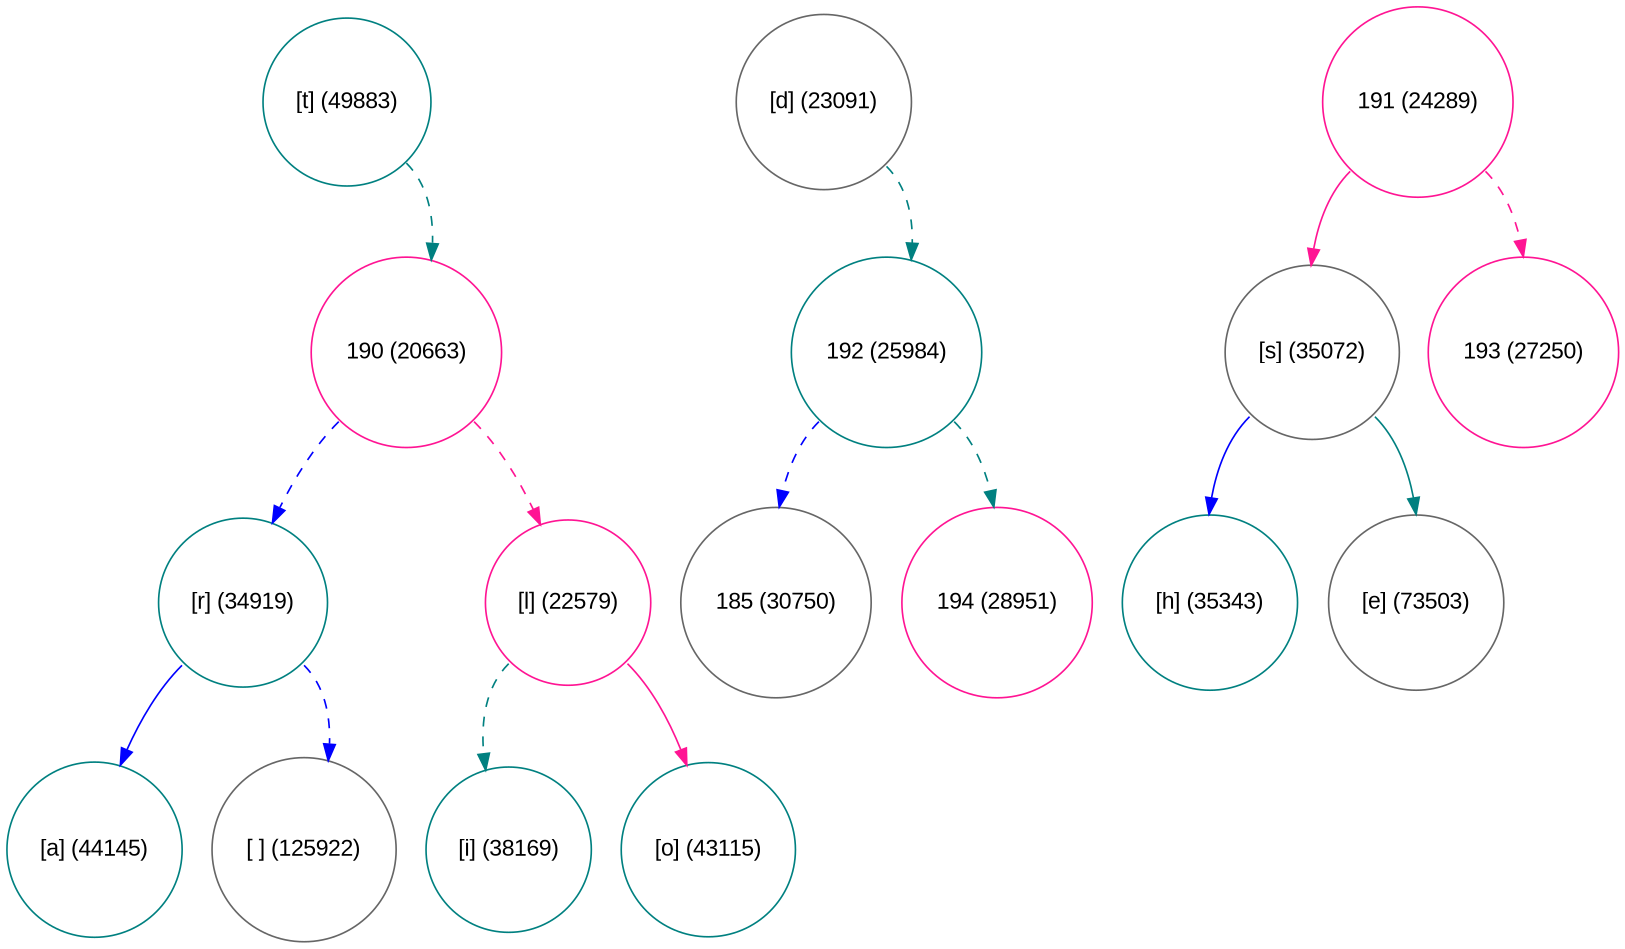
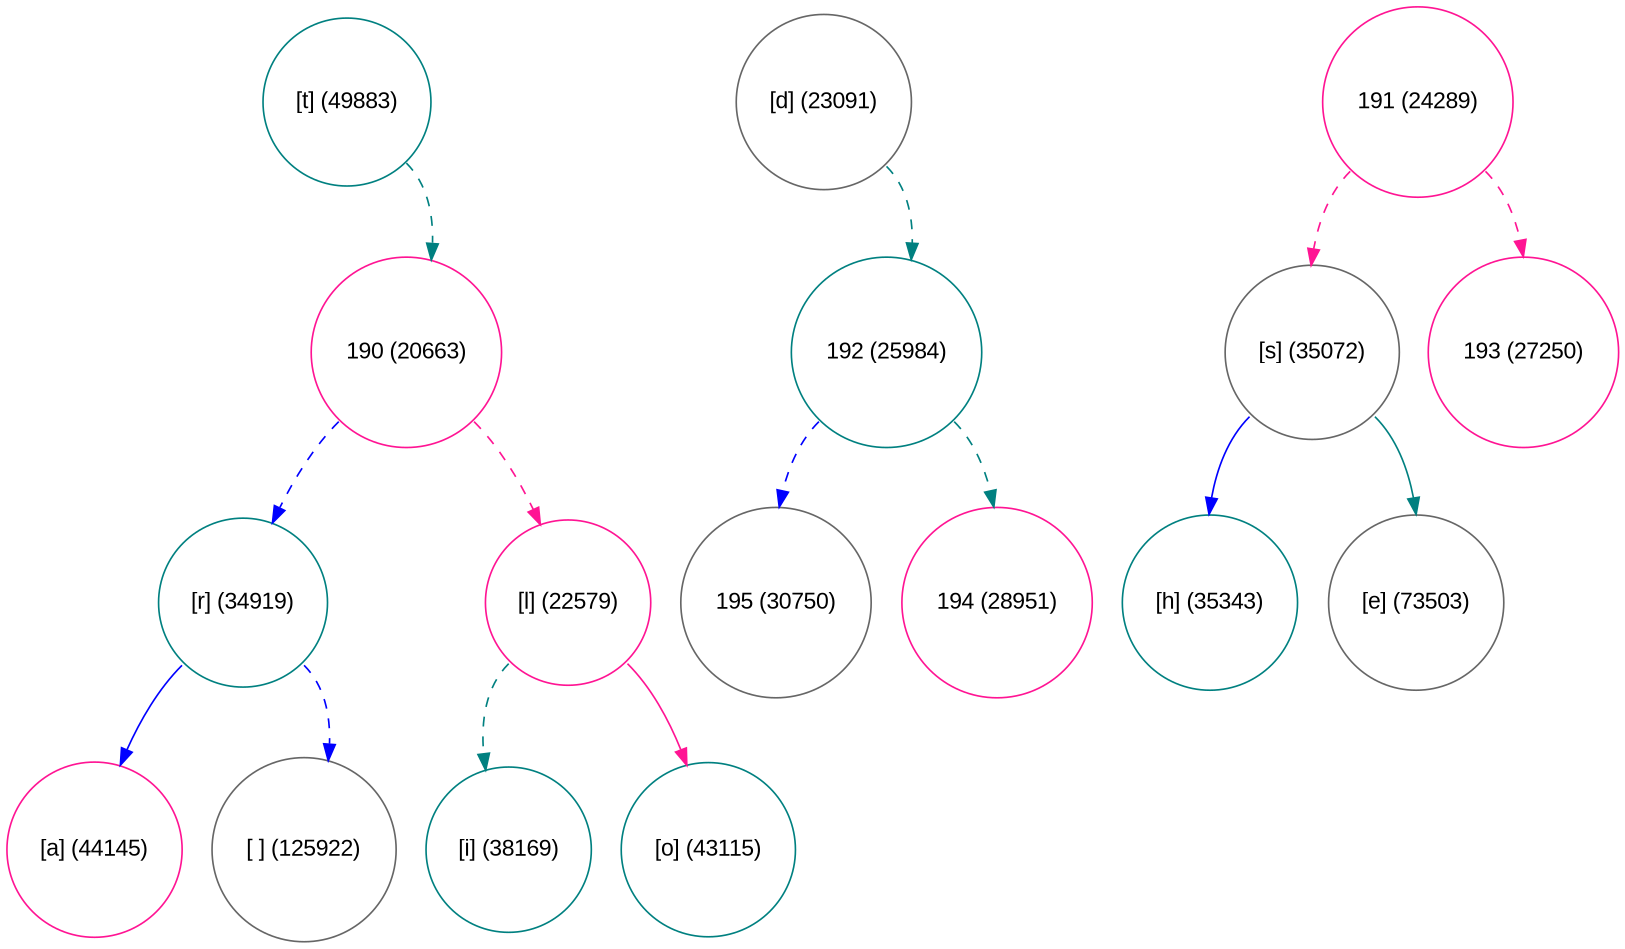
  digraph {
    node [color=teal fontname=Arial shape=circle]
    edge [color=teal style=dashed tailport=se]
    n1 [label="[t] (49883)" width=0.5]
    n2 [color=deeppink label="190 (20663)" width=0.5]
    n3 [color=gray40 label="[d] (23091)" width=0.5]
    n4 [label="192 (25984)" width=0.5]
    n5 [label="[r] (34919)" width=0.5]
    n6 [color=deeppink label="[l] (22579)" width=0.5]
    n7 [color=deeppink label="191 (24289)" width=0.5]
    n8 [color=gray40 label="[s] (35072)" width=0.5]
    n9 [color=deeppink label="193 (27250)" width=0.5]
-   n10 [color=gray40 label="185 (30750)" width=0.5]
+   n10 [color=gray40 label="195 (30750)" width=0.5]
    n11 [color=deeppink label="194 (28951)" width=0.5]
    n12 [label="[h] (35343)" width=0.5]
    n13 [color=gray40 label="[e] (73503)" width=0.5]
-   n14 [label="[a] (44145)" width=0.5]
+   n14 [color=deeppink label="[a] (44145)" width=0.5]
    n15 [color=gray40 label="[ ] (125922)" width=0.5]
    n16 [label="[i] (38169)" width=0.5]
    n17 [label="[o] (43115)" width=0.5]
    n1 -> n2
    n2 -> n5 [color=blue tailport=sw]
    n2 -> n6 [color=deeppink]
    n3 -> n4
    n4 -> n10 [color=blue tailport=sw]
    n4 -> n11
    n5 -> n14 [color=blue style=solid tailport=sw]
    n5 -> n15 [color=blue]
    n6 -> n16 [tailport=sw]
    n6 -> n17 [color=deeppink style=solid]
-   n7 -> n8 [color=deeppink style=solid tailport=sw]
+   n7 -> n8 [color=deeppink tailport=sw]
    n7 -> n9 [color=deeppink]
    n8 -> n12 [color=blue style=solid tailport=sw]
    n8 -> n13 [style=solid]
  }
